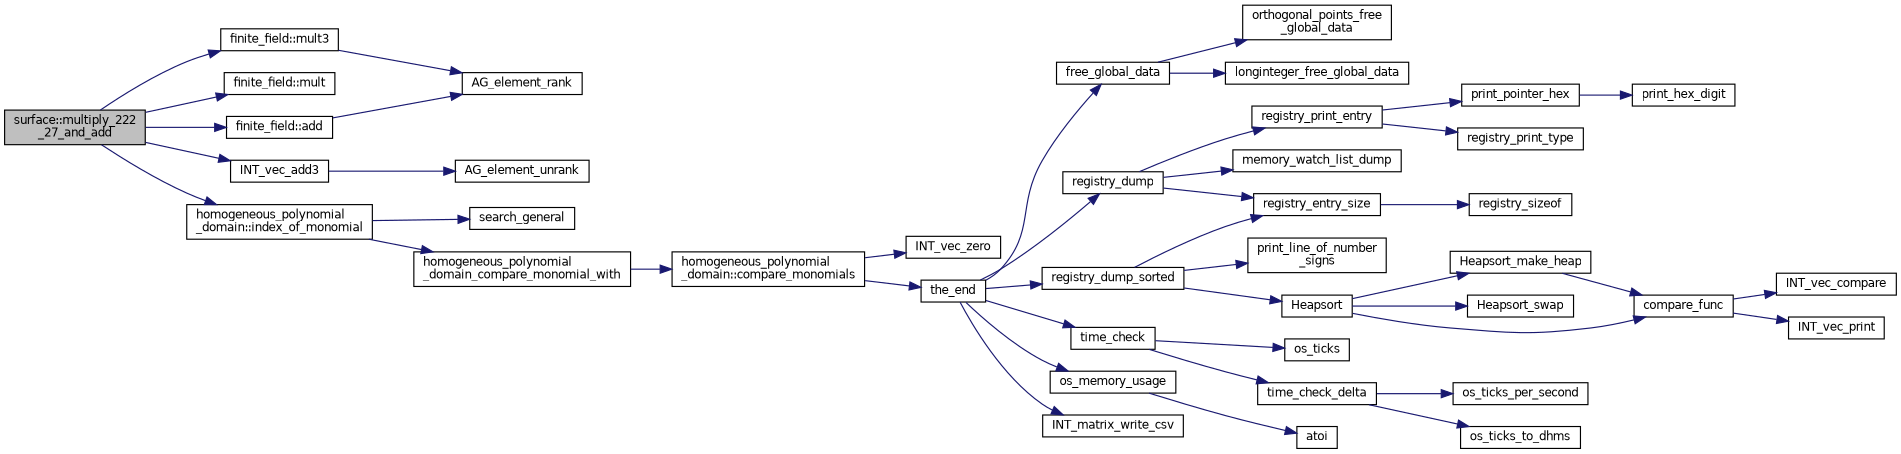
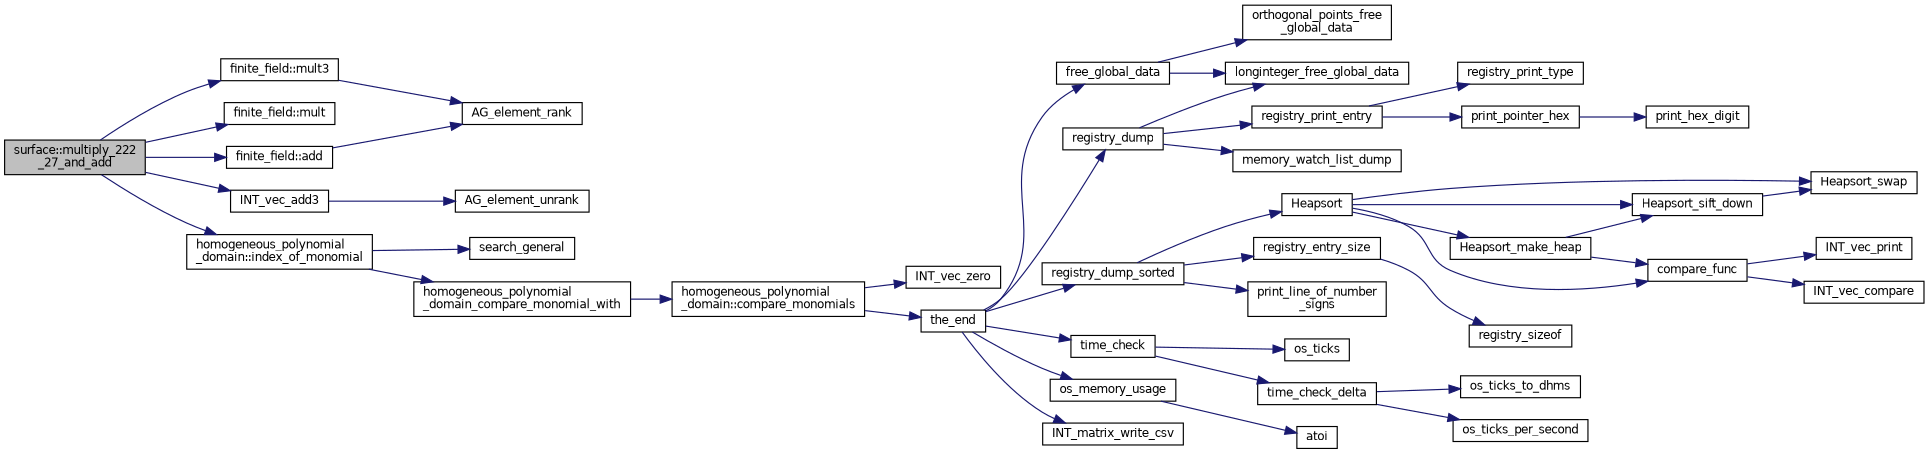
  digraph {
    rankdir=LR
    node [color=black fillcolor=white fontname=Helvetica fontsize=10 shape=record style=filled]
    edge [color=midnightblue fontname=Helvetica fontsize=10 labelfontname=Helvetica labelfontsize=10 style=solid]
    n1 [fillcolor=grey75 fontcolor=black height=0.2 label="surface::multiply_222\l_27_and_add" width=0.4]
    n2 [height=0.2 label="finite_field::mult3" width=0.4]
    n3 [height=0.2 label="finite_field::mult" width=0.4]
    n4 [height=0.2 label=INT_vec_add3 width=0.4]
    n5 [height=0.2 label="homogeneous_polynomial\l_domain::index_of_monomial" width=0.4]
    n6 [height=0.2 label="finite_field::add" width=0.4]
    n7 [height=0.2 label=AG_element_rank width=0.4]
    n8 [height=0.2 label=AG_element_unrank width=0.4]
    n9 [height=0.2 label=search_general width=0.4]
    n10 [height=0.2 label="homogeneous_polynomial\l_domain_compare_monomial_with" width=0.4]
    n11 [height=0.2 label="homogeneous_polynomial\l_domain::compare_monomials" width=0.4]
    n12 [height=0.2 label=INT_vec_zero width=0.4]
    n13 [height=0.2 label=the_end width=0.4]
    n14 [height=0.2 label=free_global_data width=0.4]
    n15 [height=0.2 label=registry_dump width=0.4]
    n16 [height=0.2 label=registry_dump_sorted width=0.4]
    n17 [height=0.2 label=time_check width=0.4]
    n18 [height=0.2 label=os_memory_usage width=0.4]
    n19 [height=0.2 label=INT_matrix_write_csv width=0.4]
    n20 [height=0.2 label="orthogonal_points_free\l_global_data" width=0.4]
    n21 [height=0.2 label=longinteger_free_global_data width=0.4]
    n22 [height=0.2 label=registry_print_entry width=0.4]
    n23 [height=0.2 label=registry_entry_size width=0.4]
    n24 [height=0.2 label=memory_watch_list_dump width=0.4]
    n25 [height=0.2 label="print_line_of_number\l_signs" width=0.4]
    n26 [height=0.2 label=Heapsort width=0.4]
    n27 [height=0.2 label=os_ticks width=0.4]
    n28 [height=0.2 label=time_check_delta width=0.4]
    n29 [height=0.2 label=atoi width=0.4]
    n30 [height=0.2 label=print_pointer_hex width=0.4]
    n31 [height=0.2 label=registry_print_type width=0.4]
    n32 [height=0.2 label=registry_sizeof width=0.4]
    n33 [height=0.2 label=print_hex_digit width=0.4]
    n34 [height=0.2 label=Heapsort_make_heap width=0.4]
+   n35 [height=0.2 label=Heapsort_sift_down width=0.4]
    n36 [height=0.2 label=Heapsort_swap width=0.4]
    n37 [height=0.2 label=compare_func width=0.4]
    n38 [height=0.2 label=INT_vec_compare width=0.4]
    n39 [height=0.2 label=INT_vec_print width=0.4]
    n40 [height=0.2 label=os_ticks_per_second width=0.4]
    n41 [height=0.2 label=os_ticks_to_dhms width=0.4]
    n1 -> n2
    n1 -> n3
    n1 -> n4
    n1 -> n5
    n1 -> n6
    n2 -> n7
    n4 -> n8
    n5 -> n9
    n5 -> n10
    n6 -> n7
    n10 -> n11
    n11 -> n12
    n11 -> n13
    n13 -> n14
    n13 -> n15
    n13 -> n16
    n13 -> n17
    n13 -> n18
    n13 -> n19
    n14 -> n20
    n14 -> n21
    n15 -> n22
-   n15 -> n23
+   n15 -> n21
    n15 -> n24
    n16 -> n23
    n16 -> n25
    n16 -> n26
    n17 -> n27
    n17 -> n28
    n18 -> n29
    n22 -> n30
    n22 -> n31
    n23 -> n32
    n26 -> n34
+   n26 -> n35
    n26 -> n36
    n26 -> n37
    n28 -> n40
    n28 -> n41
    n30 -> n33
+   n34 -> n35
    n34 -> n37
+   n35 -> n36
    n37 -> n38
    n37 -> n39
  }
